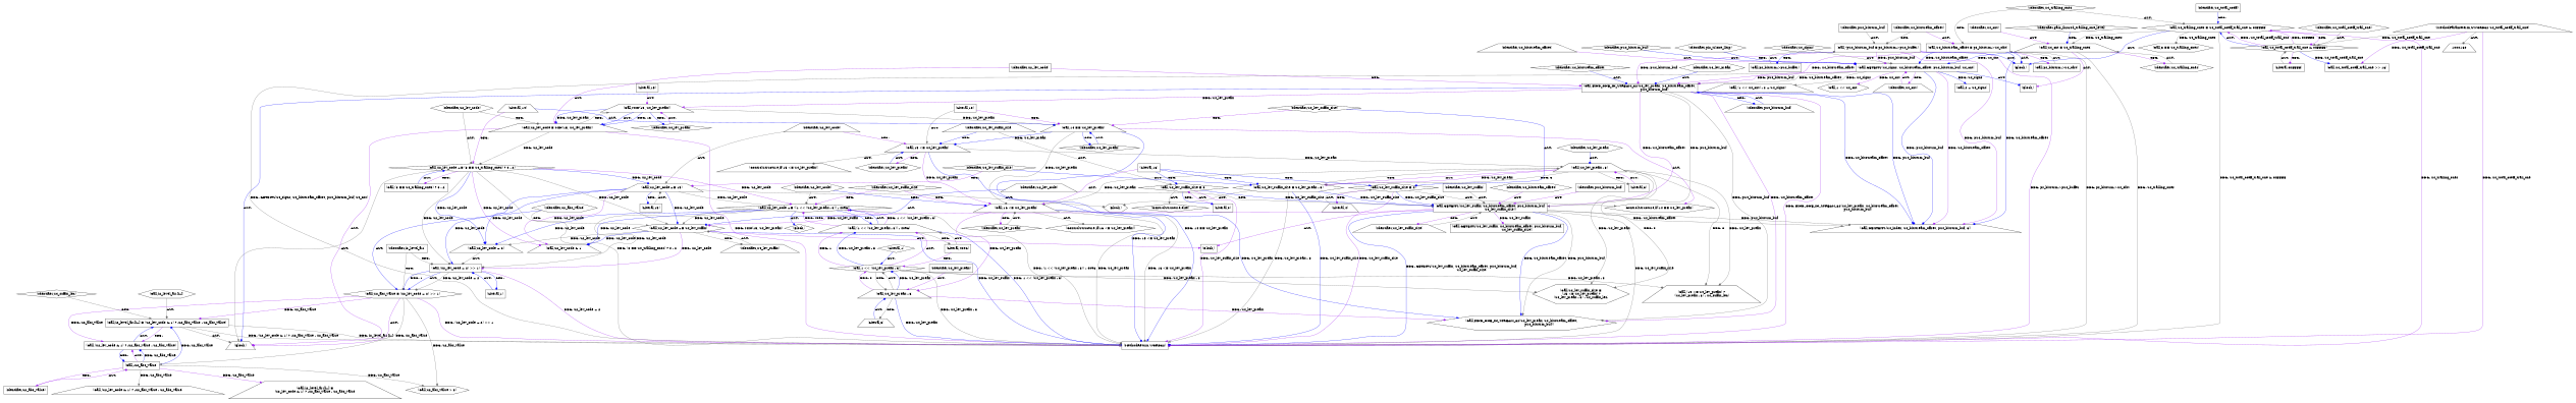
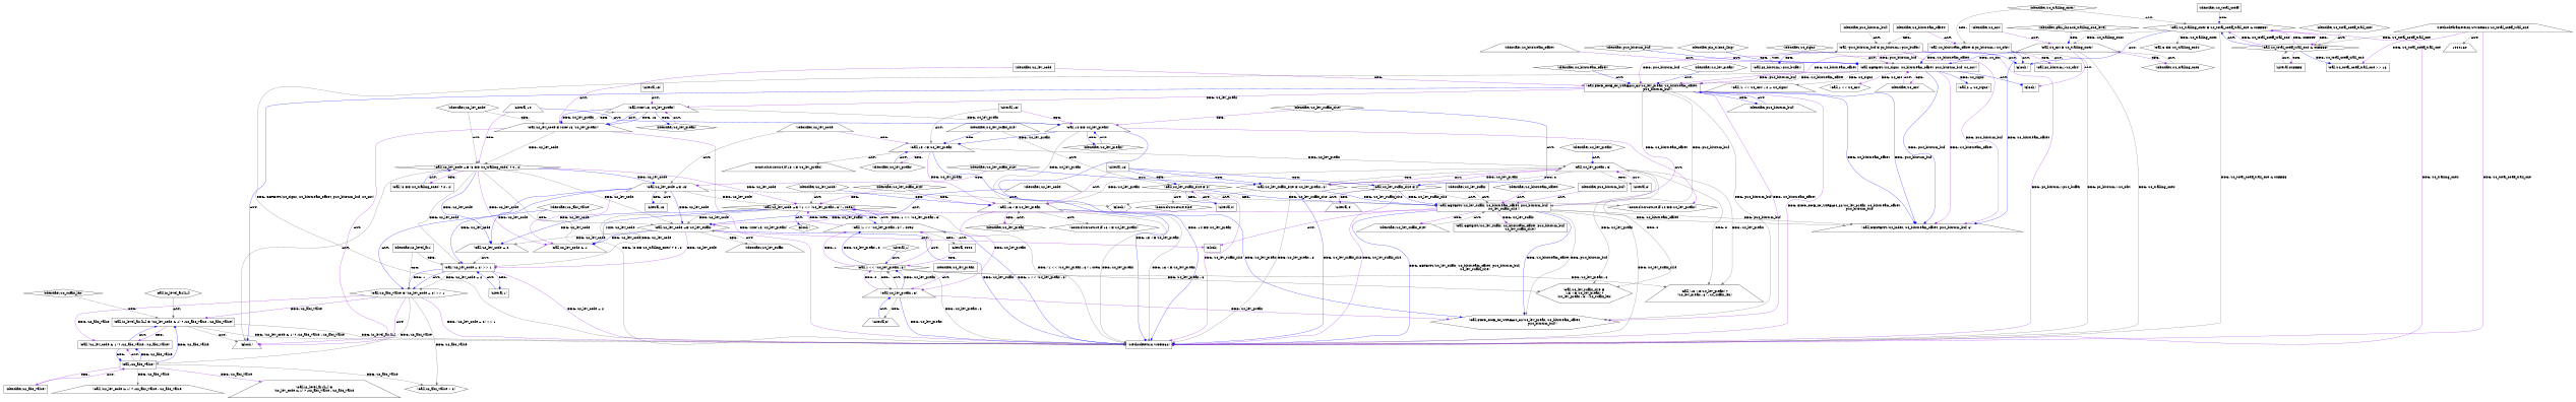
  digraph {
    node [shape=box]
    edge [arrowhead=normal color=gray40]
    n1 [label="(Call,i2_level_arr[i--] = (u2_lev_code & 1) ? -u2_abs_value : u2_abs_value)"]
    n2 [label="(Call,(u2_lev_code & 1) ? -u2_abs_value : u2_abs_value)"]
    n3 [label="(Block,)" shape=trapezium]
    n4 [label="(MethodReturn,WORD32)"]
    n5 [label="(Call,-u2_abs_value)"]
    n6 [label="(Call,u2_abs_value > 3)" shape=hexagon]
    n7 [label="(Call,i2_level_arr[i--] =\n (u2_lev_code & 1) ? -u2_abs_value : u2_abs_value)" shape=trapezium]
    n8 [label="(Identifier,u2_abs_value)"]
    n9 [label="(Call,(u2_lev_code & 1) ? -u2_abs_value : u2_abs_value)" shape=trapezium]
    n10 [label="(Call,u2_abs_value = (u2_lev_code + 2) >> 1)" shape=hexagon]
    n11 [label="(Call,(u2_lev_code + 2) >> 1)"]
    n12 [label="(Literal,1)"]
    n13 [label="(Call,u2_lev_code += (3 == u4_trailing_ones) ? 0 : 2)" shape=diamond]
    n14 [label="(Call,u2_lev_code += 15)" shape=trapezium]
    n15 [label="(Call,u2_lev_code += u4_lev_suffix)" shape=hexagon]
    n16 [label="(Call,u2_lev_code += ((1 << (u4_lev_prefix - 3)) - 4096))" shape=diamond]
    n17 [label="(Call,(3 == u4_trailing_ones) ? 0 : 2)"]
    n18 [label="(Call,u2_lev_code + 2)" shape=trapezium]
    n19 [label="(Call,u2_lev_code & 1)" shape=trapezium]
    n20 [label="(Block,)" shape=hexagon]
    n21 [label="(Literal,15)"]
    n22 [label="(Identifier,u4_lev_suffix)" shape=trapezium]
    n23 [label="(Block,)"]
    n24 [label="(Call,(1 << (u4_lev_prefix - 3)) - 4096)" shape=trapezium]
    n25 [label="(Block,)" shape=diamond]
    n26 [label="(Call,u2_lev_code = MIN(15, u4_lev_prefix))" shape=trapezium]
    n27 [label="(Call,MIN(15, u4_lev_prefix))" shape=trapezium]
    n28 [label="(Call,14 == u4_lev_prefix)" shape=trapezium]
    n29 [label="(Identifier,u4_lev_prefix)" shape=diamond]
    n30 [label="(ControlStructure,if(14 == u4_lev_prefix))" shape=hexagon]
    n31 [label="(Call,16 <= u4_lev_prefix)" shape=trapezium]
    n32 [label="(Call,15 <= u4_lev_prefix)" shape=trapezium]
    n33 [label="(Identifier,u4_lev_prefix)" shape=diamond]
    n34 [label="(Call,FIND_ONE_IN_STREAM_32(u4_lev_prefix, u4_bitstream_offset,\n                              pu4_bitstrm_buf))"]
    n35 [label="(Call,GETBITS(u4_lev_suffix, u4_bitstream_offset, pu4_bitstrm_buf,\n                    u4_lev_suffix_size))"]
    n36 [label="(Call,FIND_ONE_IN_STREAM_32(u4_lev_prefix, u4_bitstream_offset,\n                                  pu4_bitstrm_buf))" shape=hexagon]
    n37 [label="(Identifier,pu4_bitstrm_buf)" shape=trapezium]
    n38 [label="(Call,NEXTBITS(u4_index, u4_bitstream_offset, pu4_bitstrm_buf, 6))" shape=trapezium]
    n39 [label="(Identifier,u4_lev_suffix_size)" shape=trapezium]
    n40 [label="(Call,GETBITS(u4_lev_suffix, u4_bitstream_offset, pu4_bitstrm_buf,\n                    u4_lev_suffix_size))"]
    n41 [label="(Call,GETBITS(u4_signs, u4_bitstream_offset, pu4_bitstrm_buf, u4_cnt))"]
    n42 [label="(Call,2 + u4_signs)"]
    n43 [label="(Call,(1 << u4_cnt) - 2 + u4_signs)" shape=trapezium]
    n44 [label="(Block,)"]
    n45 [label="(Call,1 << u4_cnt)" shape=hexagon]
    n46 [label="(Identifier,u4_cnt)" shape=trapezium]
    n47 [label="(Call,u4_bitstream_offset = ps_bitstrm->u4_ofst)"]
    n48 [label="(Call,ps_bitstrm->u4_ofst)"]
    n49 [label="(Block,)"]
    n50 [label="(Call,*pu4_bitstrm_buf = ps_bitstrm->pu4_buffer)"]
    n51 [label="(Call,ps_bitstrm->pu4_buffer)"]
    n52 [label="(Call,u4_cnt = u4_trailing_ones)" shape=trapezium]
    n53 [label="(Identifier,u4_trailing_ones)" shape=hexagon]
    n54 [label="(Call,u4_trailing_ones = u4_total_coeff_trail_one & 0xFFFF)" shape=hexagon]
    n55 [label="(Call,u4_total_coeff_trail_one & 0xFFFF)" shape=diamond]
    n56 [label="(Call,3 == u4_trailing_ones)" shape=hexagon]
    n57 [label="(Call,u4_total_coeff_trail_one >> 16)"]
    n58 [label="(Literal,0xFFFF)"]
    n59 [label="(MethodParameterIn,UWORD32 u4_total_coeff_trail_one)" shape=trapezium]
    1000160 [shape=trapezium]
    n61 [label="(Call,u4_lev_suffix_size = 4)" shape=diamond]
    n62 [label="(Literal,4)" shape=trapezium]
    n63 [label="(Call,u4_lev_suffix_size = u4_lev_prefix - 3)" shape=hexagon]
    n64 [label="(Call,u4_lev_prefix - 3)" shape=trapezium]
    n65 [label="(Call,(15 <= u4_lev_prefix) ?\n (u4_lev_prefix - 3) : u4_suffix_len)" shape=trapezium]
    n66 [label="(Literal,3)"]
    n67 [label="(Call,u4_lev_suffix_size =\n (15 <= u4_lev_prefix) ?\n (u4_lev_prefix - 3) : u4_suffix_len)" shape=hexagon]
    n68 [label="(Call,u4_lev_prefix - 3)" shape=trapezium]
    n69 [label="(Identifier,u4_lev_prefix)" shape=diamond]
    n70 [label="(ControlStructure,if(16 <= u4_lev_prefix))" shape=hexagon]
    n71 [label="(ControlStructure,if(15 <= u4_lev_prefix))" shape=trapezium]
    n72 [label="(Identifier,u4_lev_prefix)" shape=hexagon]
    n73 [label="(Call,u4_lev_suffix_size = 0)" shape=diamond]
    n74 [label="(Literal,0)"]
    n75 [label="(ControlStructure,else)" shape=diamond]
    n76 [label="(Literal,4096)"]
    n77 [label="(Call,1 << (u4_lev_prefix - 3))" shape=diamond]
    n78 [label="(Literal,3)" shape=trapezium]
    n79 [label="(Identifier,u4_total_coeff_trail_one)" shape=hexagon]
    n80 [label="(Identifier,u4_total_coeff)"]
    n81 [label="(Literal,15)"]
    n82 [label="(Identifier,u4_lev_suffix_size)" shape=diamond]
    n83 [label="(Identifier,u4_bitstream_offset)"]
    n84 [label="(Identifier,u4_suffix_len)" shape=diamond]
    n85 [label="(Identifier,u2_lev_code)" shape=trapezium]
    n86 [label="(Identifier,u4_lev_suffix_size)" shape=trapezium]
    n87 [label="(Identifier,u4_bitstream_offset)" shape=trapezium]
    n88 [label="(Literal,16)"]
    n89 [label="(Identifier,u2_lev_code)"]
    n90 [label="(Identifier,pu4_bitstrm_buf)" shape=diamond]
    n91 [label="(Identifier,u4_lev_suffix_size)" shape=diamond]
    n92 [label="(Identifier,u4_bitstream_offset)" shape=hexagon]
    n93 [label="(Identifier,u2_lev_code)" shape=trapezium]
    n94 [label="(Identifier,u4_cnt)"]
    n95 [label="(Identifier,pu4_bitstrm_buf)"]
    n96 [label="(Identifier,u2_lev_code)" shape=hexagon]
    n97 [label="(Identifier,pu4_bitstrm_buf)"]
    n98 [label="(Literal,15)"]
    n99 [label="(Identifier,u4_lev_prefix)" shape=hexagon]
    n100 [label="(Identifier,u4_lev_suffix_size)" shape=diamond]
    n101 [label="(Identifier,pi2_trlone_lkup)" shape=hexagon]
    n102 [label="(Identifier,u4_signs)" shape=diamond]
    n103 [label="(Call,i2_level_arr[i--])" shape=hexagon]
    n104 [label="(Identifier,u2_abs_value)" shape=hexagon]
    n105 [label="(Identifier,u2_lev_code)" shape=hexagon]
    n106 [label="(Literal,1)" shape=diamond]
    n107 [label="(Identifier,u4_trailing_ones)" shape=diamond]
    n108 [label="(Identifier,u4_lev_prefix)" shape=hexagon]
    n109 [label="(Identifier,gai2_ih264d_trailing_one_level)" shape=diamond]
    n110 [label="(Identifier,u4_bitstream_offset)" shape=diamond]
    n111 [label="(Literal,14)" shape=trapezium]
    n112 [label="(Identifier,u4_lev_prefix)"]
    n113 [label="(Identifier,i2_level_arr)"]
    n114 [label="(Identifier,u4_lev_suffix)"]
    n1 -> n2 [color=purple label="CFG: "]
    n1 -> n3 [arrowhead=diamond label="AST: "]
    n1 -> n4 [label="DDG: (u2_lev_code & 1) ? -u2_abs_value : u2_abs_value"]
    n1 -> n4 [label="DDG: i2_level_arr[i--]"]
    n2 -> n1 [color=blue label="AST: "]
    n2 -> n5 [arrowhead=diamond color=blue label="CFG: "]
    n5 -> n1 [arrowhead=dot color=blue label="DDG: u2_abs_value"]
    n5 -> n2 [arrowhead=diamond color=purple label="AST: "]
    n5 -> n2 [arrowhead=dot color=blue label="DDG: u2_abs_value"]
    n5 -> n6 [label="DDG: u2_abs_value"]
    n5 -> n7 [color=purple label="DDG: u2_abs_value"]
    n5 -> n8 [color=purple label="CFG: "]
    n5 -> n9 [label="DDG: u2_abs_value"]
    n8 -> n5 [arrowhead=dot color=purple label="AST: "]
    n10 -> n1 [arrowhead=dot color=purple label="DDG: u2_abs_value"]
    n10 -> n2 [color=purple label="DDG: u2_abs_value"]
    n10 -> n3 [color=purple label="AST: "]
    n10 -> n4 [color=purple label="DDG: (u2_lev_code + 2) >> 1"]
    n10 -> n5 [label="DDG: u2_abs_value"]
    n10 -> n6 [arrowhead=diamond label="DDG: u2_abs_value"]
    n11 -> n4 [arrowhead=dot color=purple label="DDG: u2_lev_code + 2"]
    n11 -> n10 [color=blue label="AST: "]
    n11 -> n10 [arrowhead=dot label="DDG: u2_lev_code + 2"]
    n11 -> n10 [arrowhead=dot color=blue label="DDG: 1"]
    n11 -> n12 [arrowhead=diamond color=blue label="CFG: "]
    n12 -> n11 [arrowhead=diamond color=blue label="AST: "]
    n13 -> n3 [label="AST: "]
    n13 -> n4 [label="DDG: (3 == u4_trailing_ones) ? 0 : 2"]
    n13 -> n11 [arrowhead=dot label="DDG: u2_lev_code"]
    n13 -> n14 [arrowhead=dot color=blue label="DDG: u2_lev_code"]
    n13 -> n15 [label="DDG: u2_lev_code"]
    n13 -> n16 [arrowhead=diamond color=purple label="DDG: u2_lev_code"]
    n13 -> n17 [arrowhead=diamond color=purple label="CFG: "]
    n13 -> n18 [color=blue label="DDG: u2_lev_code"]
    n13 -> n19 [arrowhead=dot color=purple label="DDG: u2_lev_code"]
    n14 -> n11 [color=blue label="DDG: u2_lev_code"]
    n14 -> n15 [arrowhead=diamond color=blue label="DDG: u2_lev_code"]
    n14 -> n16 [arrowhead=diamond label="DDG: u2_lev_code"]
    n14 -> n18 [color=blue label="DDG: u2_lev_code"]
    n14 -> n19 [color=purple label="DDG: u2_lev_code"]
    n14 -> n20 [arrowhead=diamond label="AST: "]
    n14 -> n21 [arrowhead=dot color=blue label="CFG: "]
    n15 -> n4 [arrowhead=dot color=blue label="DDG: u4_lev_suffix"]
    n15 -> n11 [arrowhead=dot color=purple label="DDG: u2_lev_code"]
    n15 -> n18 [label="DDG: u2_lev_code"]
    n15 -> n19 [arrowhead=diamond color=blue label="DDG: u2_lev_code"]
    n15 -> n22 [arrowhead=dot label="CFG: "]
    n15 -> n23 [color=purple label="AST: "]
    n16 -> n4 [arrowhead=dot label="DDG: (1 << (u4_lev_prefix - 3)) - 4096"]
    n16 -> n11 [arrowhead=diamond label="DDG: u2_lev_code"]
    n16 -> n15 [label="DDG: u2_lev_code"]
    n16 -> n18 [arrowhead=dot color=blue label="DDG: u2_lev_code"]
-   n16 -> n19 [arrowhead=diamond color=blue label="DDG: u2_lev_code"]
+   n16 -> n19 [arrowhead=diamond color=blue label="MIN: u2_lev_code"]
    n16 -> n24 [color=blue label="CFG: "]
    n16 -> n25 [color=blue label="AST: "]
    n17 -> n13 [arrowhead=diamond color=blue label="AST: "]
    n18 -> n11 [arrowhead=diamond label="AST: "]
    n21 -> n14 [arrowhead=dot label="AST: "]
    n22 -> n15 [arrowhead=dot label="AST: "]
    n24 -> n4 [arrowhead=dot color=blue label="DDG: 1 << (u4_lev_prefix - 3)"]
    n24 -> n16 [arrowhead=diamond color=blue label="AST: "]
    n24 -> n16 [arrowhead=dot color=purple label="DDG: 1 << (u4_lev_prefix - 3)"]
    n24 -> n16 [arrowhead=dot color=purple label="DDG: 4096"]
    n24 -> n76 [arrowhead=diamond label="CFG: "]
    n26 -> n3 [arrowhead=dot color=purple label="AST: "]
    n26 -> n4 [color=purple label="DDG: MIN(15, u4_lev_prefix)"]
    n26 -> n13 [arrowhead=dot label="DDG: u2_lev_code"]
    n26 -> n27 [label="CFG: "]
    n27 -> n26 [color=blue label="AST: "]
    n27 -> n26 [color=blue label="DDG: 15"]
    n27 -> n26 [arrowhead=diamond color=blue label="DDG: u4_lev_prefix"]
    n27 -> n28 [arrowhead=diamond label="DDG: u4_lev_prefix"]
    n27 -> n29 [arrowhead=diamond color=blue label="CFG: "]
    n28 -> n4 [color=blue label="DDG: 14 == u4_lev_prefix"]
    n28 -> n30 [color=purple label="AST: "]
    n28 -> n31 [arrowhead=dot label="DDG: u4_lev_prefix"]
    n28 -> n32 [arrowhead=diamond color=blue label="DDG: u4_lev_prefix"]
    n28 -> n33 [arrowhead=dot color=blue label="CFG: "]
    n29 -> n27 [arrowhead=diamond color=purple label="AST: "]
    n31 -> n4 [arrowhead=dot label="DDG: 16 <= u4_lev_prefix"]
    n31 -> n4 [arrowhead=dot label="DDG: u4_lev_prefix"]
    n31 -> n36 [color=blue label="DDG: u4_lev_prefix"]
    n31 -> n68 [arrowhead=dot color=purple label="DDG: u4_lev_prefix"]
    n31 -> n69 [arrowhead=dot color=purple label="CFG: "]
    n31 -> n70 [arrowhead=dot label="AST: "]
    n32 -> n4 [arrowhead=dot color=blue label="DDG: 15 <= u4_lev_prefix"]
    n32 -> n31 [arrowhead=diamond color=purple label="DDG: u4_lev_prefix"]
    n32 -> n64 [arrowhead=dot label="DDG: u4_lev_prefix"]
    n32 -> n71 [arrowhead=dot label="AST: "]
    n32 -> n72 [color=purple label="CFG: "]
    n33 -> n28 [arrowhead=diamond color=blue label="AST: "]
    n34 -> n3 [arrowhead=diamond color=blue label="AST: "]
    n34 -> n4 [color=purple label="DDG: FIND_ONE_IN_STREAM_32(u4_lev_prefix, u4_bitstream_offset,\n                              pu4_bitstrm_buf)"]
    n34 -> n27 [color=purple label="DDG: u4_lev_prefix"]
    n34 -> n35 [color=purple label="DDG: u4_bitstream_offset"]
    n34 -> n35 [label="DDG: pu4_bitstrm_buf"]
    n34 -> n36 [arrowhead=diamond color=purple label="DDG: u4_bitstream_offset"]
    n34 -> n36 [arrowhead=diamond label="DDG: pu4_bitstrm_buf"]
    n34 -> n37 [arrowhead=diamond color=blue label="CFG: "]
    n34 -> n38 [arrowhead=diamond color=blue label="DDG: u4_bitstream_offset"]
    n34 -> n38 [arrowhead=dot color=blue label="DDG: pu4_bitstrm_buf"]
    n35 -> n4 [arrowhead=dot label="DDG: u4_lev_suffix_size"]
    n35 -> n4 [arrowhead=dot color=blue label="DDG: GETBITS(u4_lev_suffix, u4_bitstream_offset, pu4_bitstrm_buf,\n                    u4_lev_suffix_size)"]
    n35 -> n15 [arrowhead=dot color=purple label="DDG: u4_lev_suffix"]
    n35 -> n23 [color=purple label="AST: "]
    n35 -> n36 [arrowhead=diamond color=blue label="DDG: u4_bitstream_offset"]
    n35 -> n36 [label="DDG: pu4_bitstrm_buf"]
    n35 -> n38 [label="DDG: u4_bitstream_offset"]
    n35 -> n38 [arrowhead=dot label="DDG: pu4_bitstrm_buf"]
    n35 -> n39 [arrowhead=dot color=purple label="CFG: "]
    n35 -> n40 [arrowhead=diamond color=purple label="DDG: u4_lev_suffix"]
    n37 -> n34 [color=blue label="AST: "]
    n39 -> n35 [label="AST: "]
    n41 -> n4 [arrowhead=dot label="DDG: GETBITS(u4_signs, u4_bitstream_offset, pu4_bitstrm_buf, u4_cnt)"]
    n41 -> n34 [arrowhead=diamond label="DDG: u4_bitstream_offset"]
    n41 -> n34 [color=purple label="DDG: pu4_bitstrm_buf"]
    n41 -> n38 [arrowhead=diamond color=purple label="DDG: u4_bitstream_offset"]
    n41 -> n38 [arrowhead=diamond color=blue label="DDG: pu4_bitstrm_buf"]
    n41 -> n42 [color=blue label="DDG: u4_signs"]
    n41 -> n43 [label="DDG: u4_signs"]
    n41 -> n44 [arrowhead=dot color=blue label="AST: "]
    n41 -> n45 [color=purple label="DDG: u4_cnt"]
    n41 -> n46 [color=purple label="CFG: "]
    n46 -> n41 [arrowhead=dot color=purple label="AST: "]
    n47 -> n4 [arrowhead=diamond label="DDG: ps_bitstrm->u4_ofst"]
    n47 -> n34 [arrowhead=dot color=purple label="DDG: u4_bitstream_offset"]
    n47 -> n38 [arrowhead=dot color=blue label="DDG: u4_bitstream_offset"]
    n47 -> n41 [arrowhead=diamond color=blue label="DDG: u4_bitstream_offset"]
    n47 -> n48 [arrowhead=diamond color=purple label="CFG: "]
    n47 -> n49 [arrowhead=diamond color=blue label="AST: "]
    n48 -> n47 [label="AST: "]
    n50 -> n4 [arrowhead=diamond color=purple label="DDG: ps_bitstrm->pu4_buffer"]
    n50 -> n34 [arrowhead=dot color=purple label="DDG: pu4_bitstrm_buf"]
    n50 -> n38 [color=purple label="DDG: pu4_bitstrm_buf"]
    n50 -> n41 [arrowhead=diamond color=purple label="DDG: pu4_bitstrm_buf"]
    n50 -> n49 [arrowhead=diamond color=blue label="AST: "]
    n50 -> n51 [arrowhead=dot color=blue label="CFG: "]
-   n51 -> n50 [arrowhead=dot label="AST: "]
+   n51 -> n50 [arrowhead=dot label="MIN: "]
    n52 -> n4 [arrowhead=diamond label="DDG: u4_trailing_ones"]
    n52 -> n41 [color=blue label="DDG: u4_cnt"]
    n52 -> n44 [color=purple label="AST: "]
    n52 -> n53 [arrowhead=dot color=purple label="CFG: "]
    n53 -> n52 [arrowhead=dot label="AST: "]
    n54 -> n4 [arrowhead=diamond label="DDG: u4_total_coeff_trail_one & 0xFFFF"]
    n54 -> n4 [arrowhead=diamond color=purple label="DDG: u4_trailing_ones"]
    n54 -> n49 [color=blue label="AST: "]
    n54 -> n52 [label="DDG: u4_trailing_ones"]
    n54 -> n55 [arrowhead=diamond color=purple label="CFG: "]
    n54 -> n56 [arrowhead=dot label="DDG: u4_trailing_ones"]
    n55 -> n54 [color=blue label="AST: "]
    n55 -> n54 [color=purple label="DDG: u4_total_coeff_trail_one"]
    n55 -> n54 [arrowhead=dot color=purple label="DDG: 0xFFFF"]
    n55 -> n57 [arrowhead=diamond color=blue label="DDG: u4_total_coeff_trail_one"]
    n55 -> n58 [arrowhead=dot color=purple label="CFG: "]
    n58 -> n55 [arrowhead=diamond label="AST: "]
    n59 -> n4 [arrowhead=dot color=purple label="DDG: u4_total_coeff_trail_one"]
    n59 -> n55 [label="DDG: u4_total_coeff_trail_one"]
    n59 -> n57 [color=purple label="DDG: u4_total_coeff_trail_one"]
    n59 -> 1000160 [arrowhead=dot label="AST: "]
    n61 -> n4 [color=purple label="DDG: u4_lev_suffix_size"]
    n61 -> n30 [label="AST: "]
    n61 -> n35 [arrowhead=dot color=blue label="DDG: u4_lev_suffix_size"]
    n61 -> n62 [arrowhead=diamond color=purple label="CFG: "]
    n62 -> n61 [arrowhead=diamond label="AST: "]
    n63 -> n4 [arrowhead=diamond color=blue label="DDG: u4_lev_suffix_size"]
    n63 -> n4 [label="DDG: u4_lev_prefix - 3"]
    n63 -> n20 [arrowhead=dot label="AST: "]
    n63 -> n35 [arrowhead=dot color=blue label="DDG: u4_lev_suffix_size"]
    n63 -> n64 [arrowhead=diamond label="CFG: "]
    n64 -> n31 [arrowhead=dot label="DDG: u4_lev_prefix"]
    n64 -> n63 [arrowhead=diamond color=purple label="AST: "]
    n64 -> n63 [color=purple label="DDG: u4_lev_prefix"]
    n64 -> n63 [label="DDG: 3"]
    n64 -> n65 [arrowhead=diamond label="DDG: u4_lev_prefix"]
    n64 -> n65 [arrowhead=diamond label="DDG: 3"]
    n64 -> n66 [arrowhead=dot label="CFG: "]
    n64 -> n67 [label="DDG: u4_lev_prefix"]
    n64 -> n67 [label="DDG: 3"]
    n66 -> n64 [arrowhead=diamond color=purple label="AST: "]
    n68 -> n4 [arrowhead=dot color=blue label="DDG: u4_lev_prefix"]
    n68 -> n36 [arrowhead=diamond color=purple label="DDG: u4_lev_prefix"]
    n68 -> n77 [arrowhead=diamond label="AST: "]
    n68 -> n77 [arrowhead=dot color=blue label="DDG: u4_lev_prefix"]
    n68 -> n77 [color=purple label="DDG: 3"]
    n68 -> n78 [arrowhead=diamond label="CFG: "]
    n69 -> n31 [arrowhead=dot label="AST: "]
    n72 -> n32 [color=blue label="AST: "]
    n73 -> n4 [color=purple label="DDG: u4_lev_suffix_size"]
    n73 -> n35 [arrowhead=dot color=blue label="DDG: u4_lev_suffix_size"]
    n73 -> n74 [arrowhead=dot color=blue label="CFG: "]
    n73 -> n75 [label="AST: "]
    n74 -> n73 [arrowhead=diamond color=purple label="AST: "]
    n76 -> n24 [arrowhead=diamond label="AST: "]
    n76 -> n77 [color=purple label="CFG: "]
    n77 -> n4 [arrowhead=diamond label="DDG: u4_lev_prefix - 3"]
    n77 -> n24 [arrowhead=diamond color=purple label="AST: "]
    n77 -> n24 [color=purple label="DDG: 1"]
    n77 -> n24 [arrowhead=diamond color=blue label="DDG: u4_lev_prefix - 3"]
    n77 -> n65 [arrowhead=diamond label="DDG: u4_lev_prefix - 3"]
    n77 -> n67 [arrowhead=diamond label="DDG: u4_lev_prefix - 3"]
    n77 -> n68 [arrowhead=dot label="CFG: "]
    n78 -> n68 [arrowhead=diamond color=blue label="AST: "]
    n79 -> n55 [label="AST: "]
    n80 -> n54 [color=blue label="CFG: "]
    n81 -> n28 [arrowhead=dot color=purple label="CFG: "]
    n81 -> n32 [label="AST: "]
    n82 -> n16 [arrowhead=dot color=purple label="CFG: "]
    n82 -> n31 [arrowhead=diamond color=purple label="CFG: "]
    n83 -> n47 [arrowhead=diamond color=purple label="AST: "]
    n83 -> n50 [arrowhead=diamond label="CFG: "]
    n84 -> n1 [label="CFG: "]
    n85 -> n15 [arrowhead=dot color=blue label="AST: "]
    n85 -> n35 [label="CFG: "]
    n86 -> n32 [arrowhead=dot color=blue label="CFG: "]
    n86 -> n73 [arrowhead=diamond label="AST: "]
    n87 -> n41 [color=purple label="AST: "]
    n88 -> n31 [color=purple label="AST: "]
    n88 -> n61 [color=blue label="CFG: "]
    n88 -> n63 [arrowhead=dot color=blue label="CFG: "]
    n88 -> n73 [arrowhead=diamond color=blue label="CFG: "]
    n89 -> n26 [color=purple label="AST: "]
    n89 -> n34 [arrowhead=diamond color=purple label="CFG: "]
    n90 -> n41 [arrowhead=dot color=blue label="AST: "]
    n91 -> n28 [arrowhead=diamond color=purple label="CFG: "]
    n91 -> n61 [arrowhead=diamond color=blue label="AST: "]
    n92 -> n35 [arrowhead=dot color=purple label="AST: "]
    n93 -> n14 [label="AST: "]
    n93 -> n32 [color=purple label="CFG: "]
    n94 -> n52 [color=purple label="AST: "]
    n95 -> n35 [color=purple label="AST: "]
    n96 -> n13 [arrowhead=dot label="AST: "]
    n96 -> n26 [arrowhead=dot label="CFG: "]
    n97 -> n50 [arrowhead=diamond label="AST: "]
    n98 -> n27 [arrowhead=dot color=purple label="AST: "]
    n99 -> n64 [arrowhead=dot color=blue label="AST: "]
    n100 -> n14 [arrowhead=diamond color=purple label="CFG: "]
    n100 -> n63 [arrowhead=dot color=blue label="AST: "]
    n101 -> n41 [arrowhead=dot color=blue label="CFG: "]
    n102 -> n41 [arrowhead=diamond label="AST: "]
    n103 -> n1 [arrowhead=diamond label="AST: "]
    n104 -> n10 [color=blue label="AST: "]
    n104 -> n15 [label="CFG: "]
    n105 -> n16 [arrowhead=dot label="AST: "]
    n105 -> n31 [arrowhead=diamond color=blue label="CFG: "]
    n106 -> n77 [color=blue label="AST: "]
    n107 -> n47 [label="CFG: "]
    n107 -> n54 [arrowhead=dot label="AST: "]
    n108 -> n34 [arrowhead=dot color=blue label="AST: "]
    n109 -> n52 [arrowhead=diamond color=blue label="CFG: "]
    n110 -> n34 [arrowhead=dot color=blue label="AST: "]
    n111 -> n13 [color=purple label="CFG: "]
    n111 -> n28 [arrowhead=diamond color=blue label="AST: "]
    n112 -> n68 [color=purple label="AST: "]
    n113 -> n10 [arrowhead=dot label="CFG: "]
    n113 -> n11 [arrowhead=dot label="CFG: "]
    n114 -> n35 [arrowhead=diamond label="AST: "]
  }
